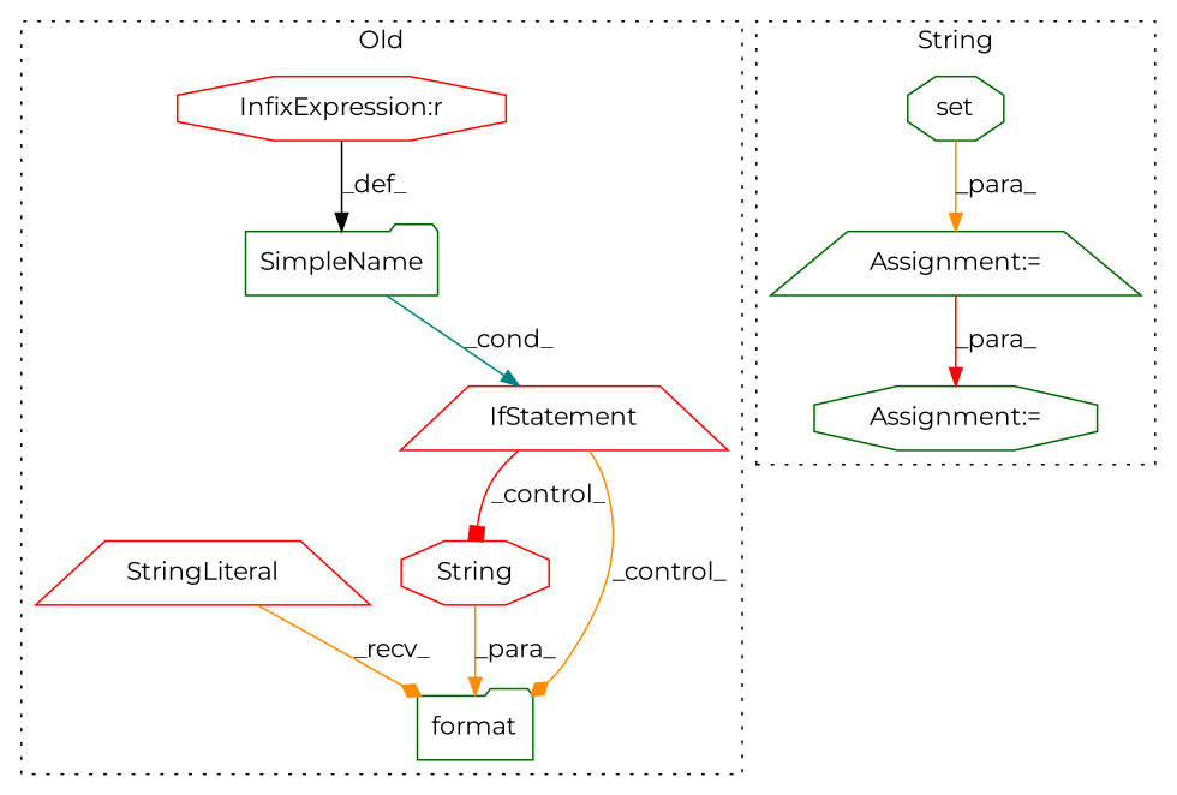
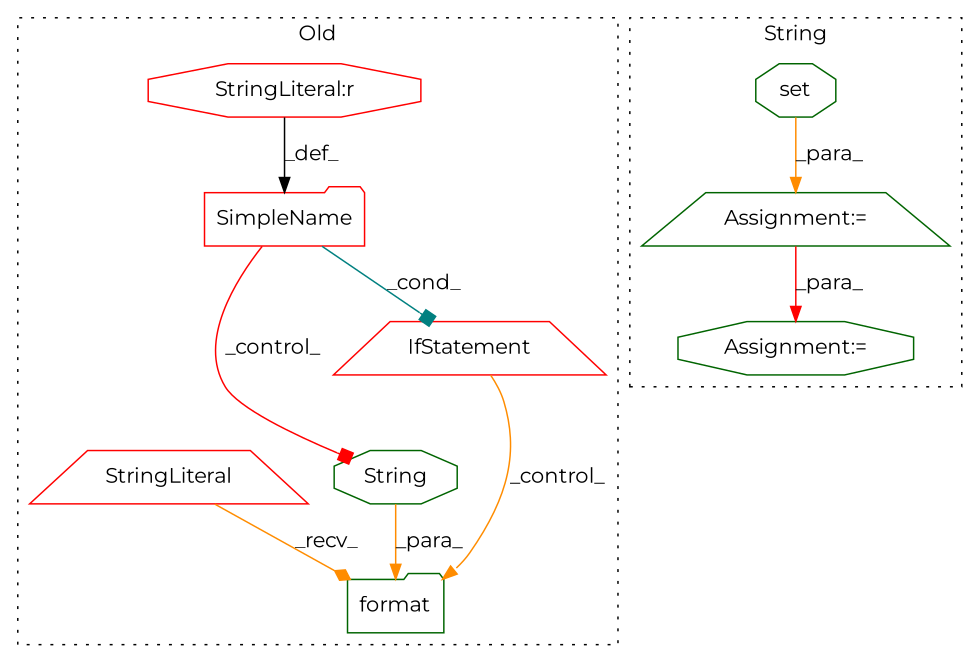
  digraph {
    fontname=Montserrat
    node [a=32 color=darkgreen fontname=Montserrat l="7,1" shape=octagon]
    edge [arrowhead=normal color=darkorange fontname=Montserrat]
-   n1 [color=red label=String s="32019,32027"]
+   n1 [label=String s="32019,32027"]
    n2 [a=25 color=red l="4,2" label=IfStatement s="31509,31586" shape=trapezium]
-   n3 [a=42 label=SimpleName shape=folder l=""]
-   n4 [a=27 color=red l=4 label="InfixExpression:r" s=31536]
+   n3 [a=42 color=red label=SimpleName shape=folder l=""]
+   n4 [a=27 color=red l=4 label="StringLiteral:r" s=31536]
    n5 [label=format s="32012,32028" shape=folder]
    n6 [a=45 color=red l=77 label=StringLiteral s=31934 shape=trapezium]
    n7 [l="13,-3" label=set s="31491,31623"]
    n8 [a=7 l=2 label="Assignment:=" s=31635]
    n9 [a=7 l=1 label="Assignment:=" s=31490 shape=trapezium]
    subgraph cluster_1 {
      label=Old
      style=dotted
      n1
      n2
      n3
      n4
      n5
      n6
    }
    subgraph cluster_2 {
      label=String
      style=dotted
      n7
      n8
      n9
    }
    n1 -> n5 [label=_para_]
-   n2 -> n1 [arrowhead=box color=red label=_control_]
-   n2 -> n5 [arrowhead=diamond label=_control_]
-   n3 -> n2 [color=teal label=_cond_]
+   n3 -> n1 [arrowhead=box color=red label=_control_]
+   n2 -> n5 [label=_control_]
+   n3 -> n2 [arrowhead=box color=teal label=_cond_]
    n4 -> n3 [color=black label=_def_]
    n6 -> n5 [arrowhead=diamond label=_recv_]
    n7 -> n9 [label=_para_]
    n9 -> n8 [color=red label=_para_]
  }
